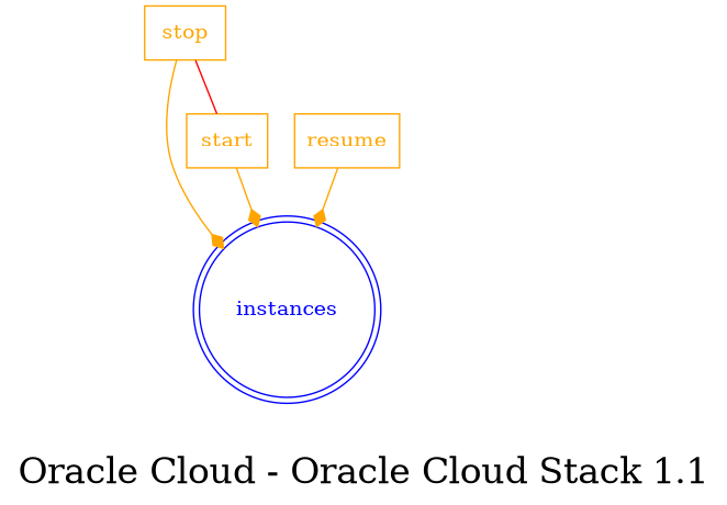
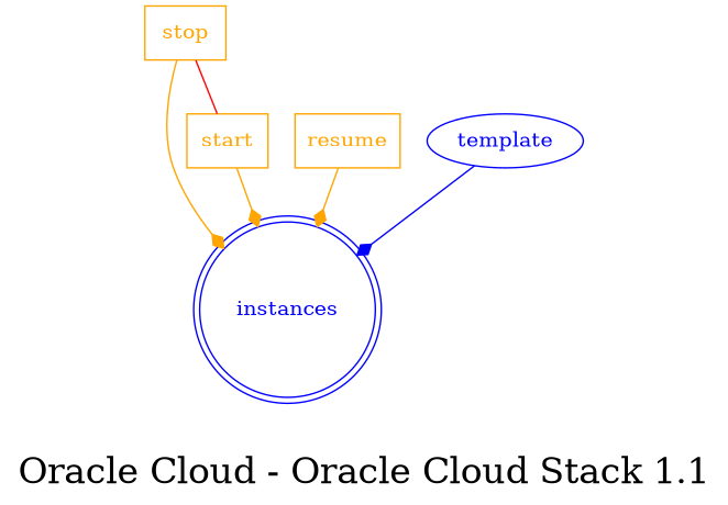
  digraph {
    fontsize=24
    label="Oracle Cloud - Oracle Cloud Stack 1.1"
    splines=true
    node [color=orange fontcolor=orange shape=box]
    edge [arrowhead=diamond arrowtail=none color=orange fontcolor=orange]
    instances [color=blue fontcolor=blue shape=doublecircle]
    stop
    start
    resume
+   template [color=blue fontcolor=blue shape=ellipse]
    stop -> instances
    stop -> start [arrowhead=none color=red fontcolor=red]
    start -> instances
    resume -> instances
+   template -> instances [color=blue fontcolor=blue]
  }
